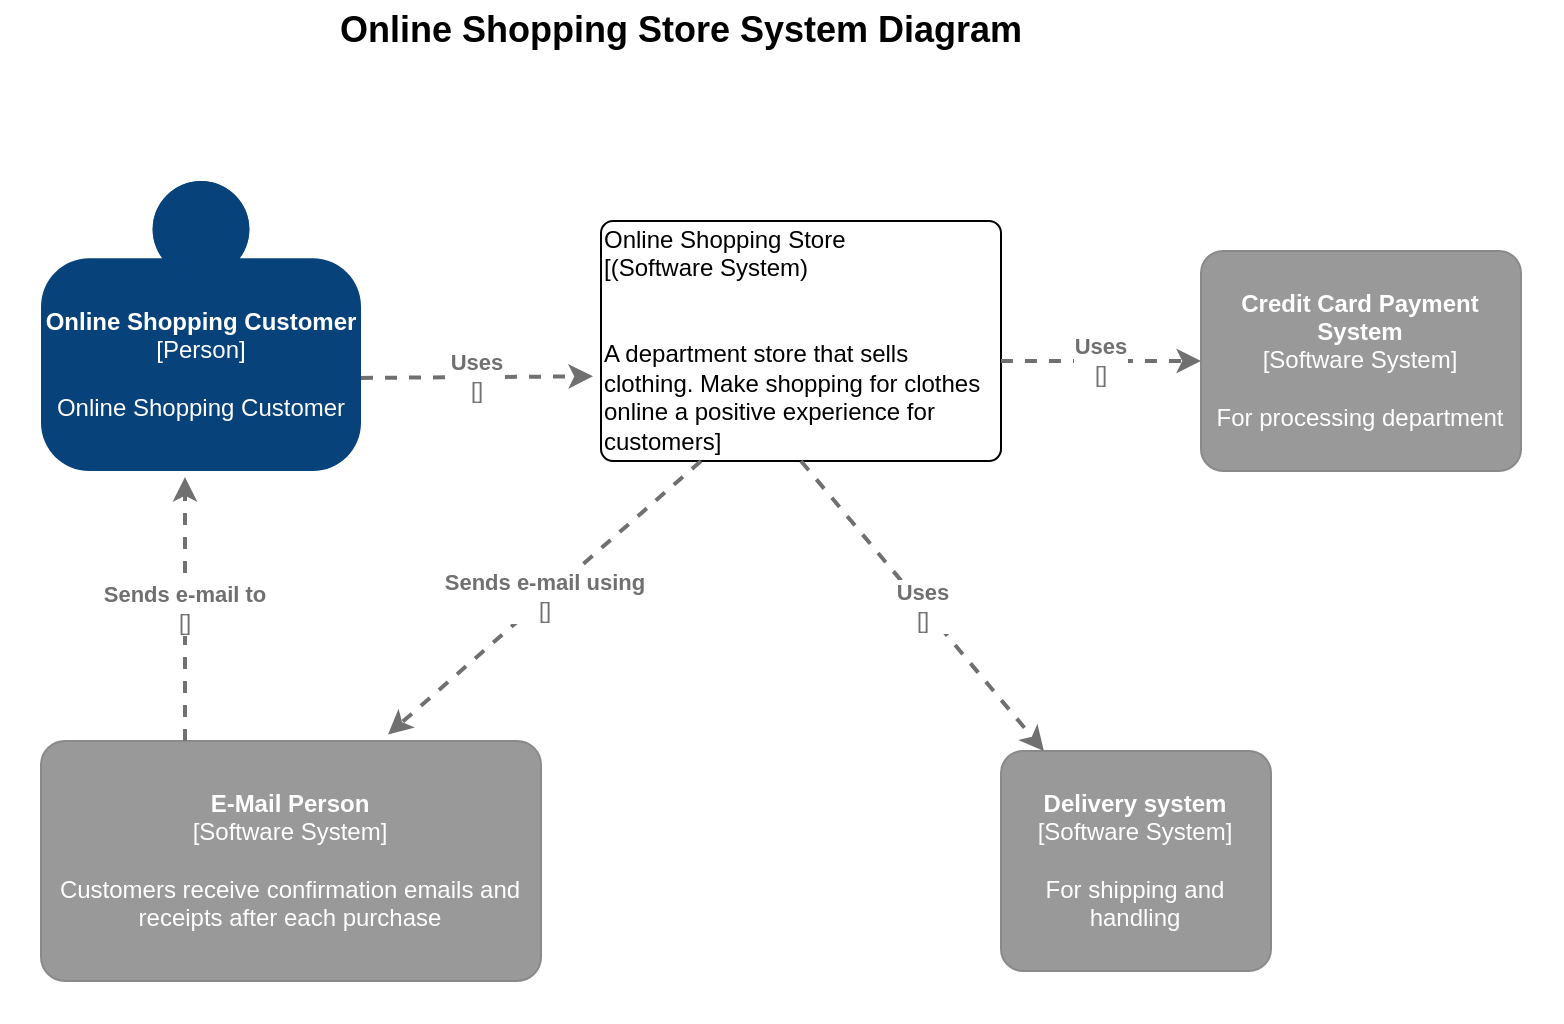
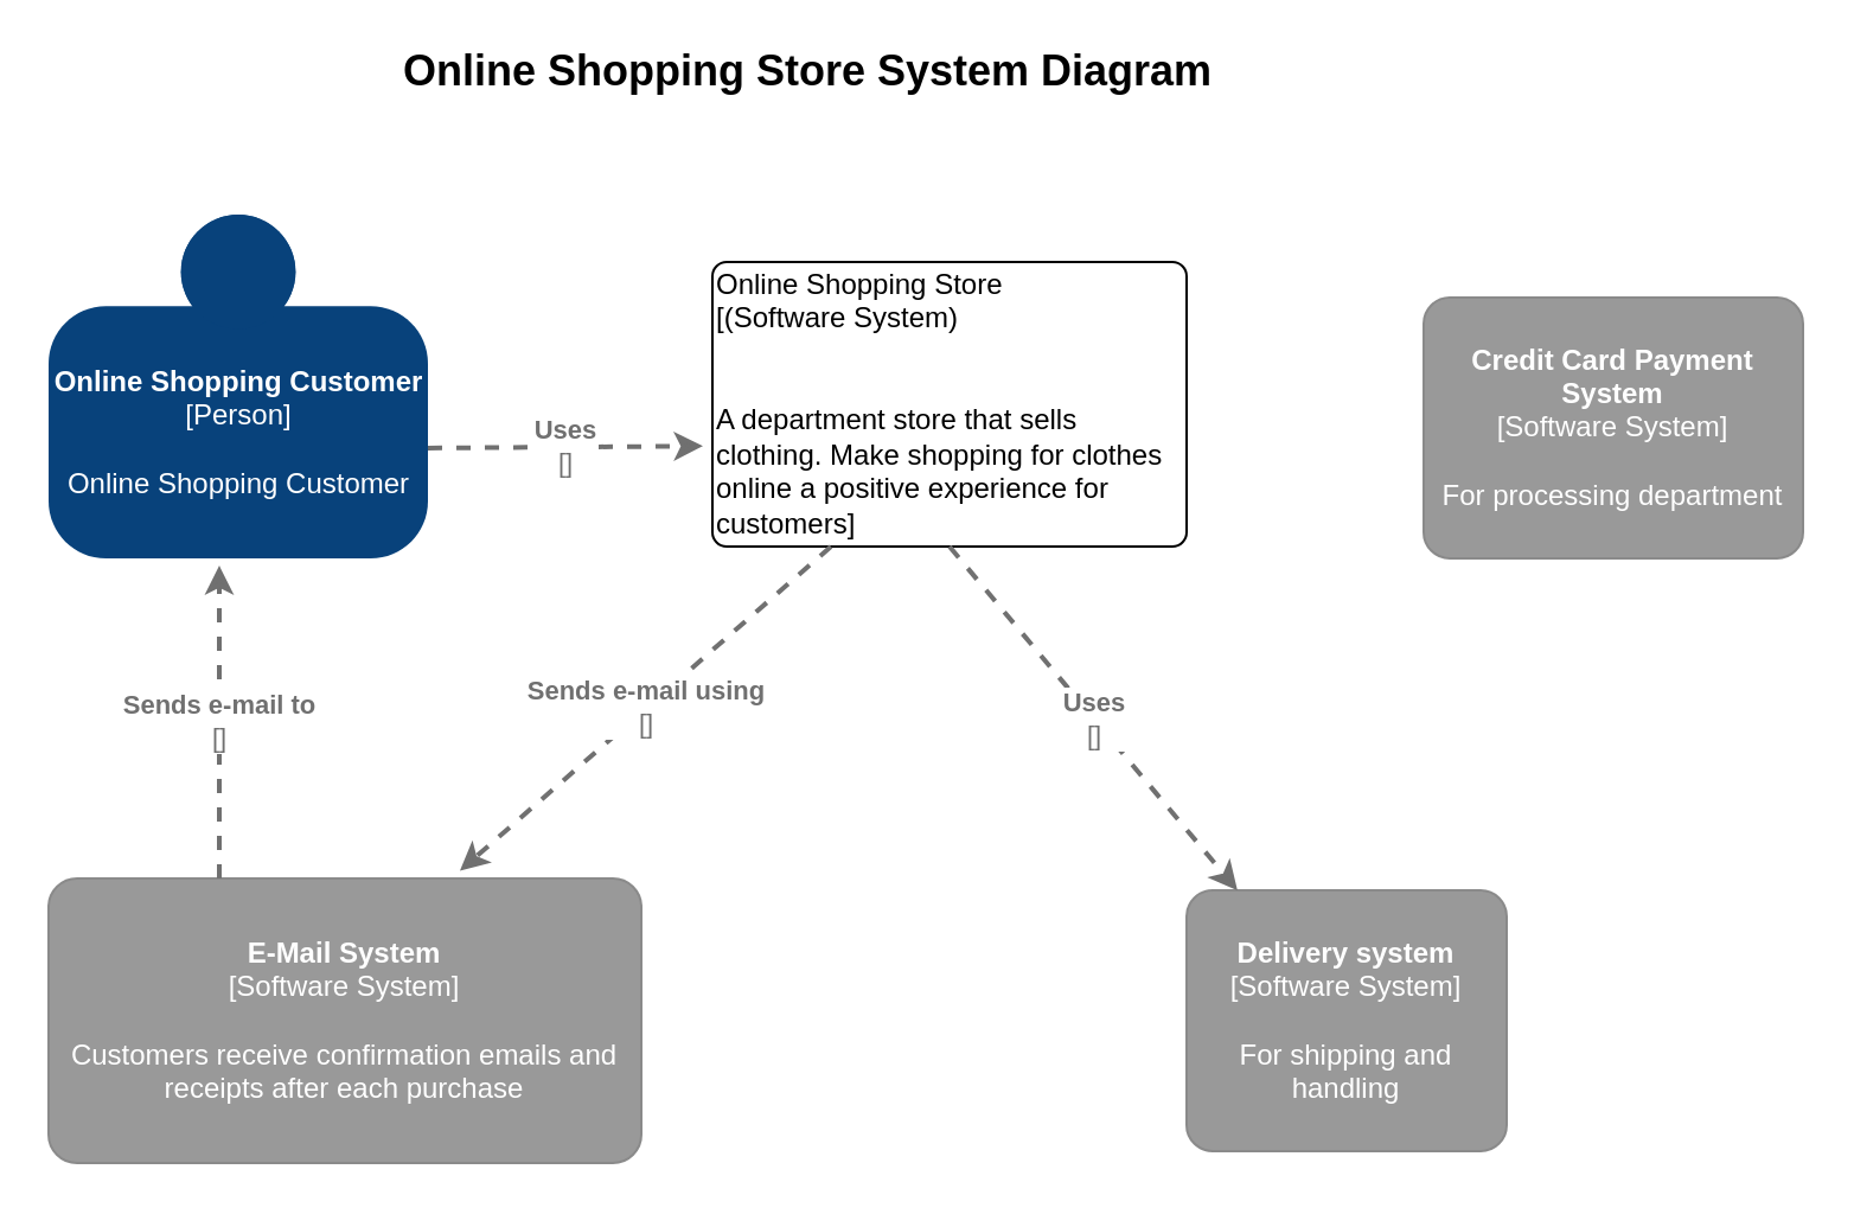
  <mxCell id="0" />
  <mxCell id="1" parent="0" />
  <mxCell id="2" value="&lt;div style=&quot;text-align: left&quot;&gt;Online Shopping Store&lt;/div&gt;&lt;div style=&quot;text-align: left&quot;&gt;[(Software System)&#10;&#10;&#10;A department store that sells clothing. Make shopping for clothes online a positive experience for customers]&lt;/div&gt;" style="rounded=1;whiteSpace=wrap;html=1;labelBackgroundColor=none;fillColor=#ffffff;fontColor=#000000;align=left;arcSize=5;strokeColor=#000000;verticalAlign=bottom;metaEdit=1;metaData={&quot;c4Type&quot;:{&quot;editable&quot;:false}};points=[[0.25,0,0],[0.5,0,0],[0.75,0,0],[1,0.25,0],[1,0.5,0],[1,0.75,0],[0.75,1,0],[0.5,1,0],[0.25,1,0],[0,0.75,0],[0,0.5,0],[0,0.25,0]];" vertex="1" parent="1"><mxGeometry x="300" y="110" width="200" height="120" as="geometry" /></mxCell>
  <mxCell id="3" value="&lt;b&gt;Online Shopping Customer&lt;/b&gt;&lt;div&gt;[Person]&lt;/div&gt;&lt;br&gt;&lt;div&gt;Online Shopping Customer&lt;/div&gt;" style="html=1;dashed=0;whitespace=wrap;fillColor=#08427b;strokeColor=none;fontColor=#ffffff;shape=mxgraph.c4.person;align=center;metaEdit=1;points=[[0.5,0,0],[1,0.5,0],[1,0.75,0],[0.75,1,0],[0.5,1,0],[0.25,1,0],[0,0.75,0],[0,0.5,0]];metaData={&quot;c4Type&quot;:{&quot;editable&quot;:false}};" vertex="1" parent="1"><mxGeometry x="20" y="90" width="160" height="145" as="geometry" /></mxCell>
  <mxCell id="4" value="&lt;b&gt;Credit Card Payment System&lt;/b&gt;&lt;div&gt;[Software System]&lt;/div&gt;&lt;br&gt;&lt;div&gt;For processing department&lt;/div&gt;" style="rounded=1;whiteSpace=wrap;html=1;labelBackgroundColor=none;fillColor=#999999;fontColor=#ffffff;align=center;arcSize=10;strokeColor=#8A8A8A;metaEdit=1;metaData={&quot;c4Type&quot;:{&quot;editable&quot;:false}};points=[[0.25,0,0],[0.5,0,0],[0.75,0,0],[1,0.25,0],[1,0.5,0],[1,0.75,0],[0.75,1,0],[0.5,1,0],[0.25,1,0],[0,0.75,0],[0,0.5,0],[0,0.25,0]];" vertex="1" parent="1"><mxGeometry x="600" y="125" width="160" height="110.0" as="geometry" /></mxCell>
- <mxCell id="5" value="&lt;b&gt;E-Mail Person&lt;/b&gt;&lt;div&gt;[Software System]&lt;/div&gt;&lt;br&gt;&lt;div&gt;Customers receive confirmation emails and receipts after each purchase&#10;&lt;/div&gt;" style="rounded=1;whiteSpace=wrap;html=1;labelBackgroundColor=none;fillColor=#999999;fontColor=#ffffff;align=center;arcSize=10;strokeColor=#8A8A8A;metaEdit=1;metaData={&quot;c4Type&quot;:{&quot;editable&quot;:false}};points=[[0.25,0,0],[0.5,0,0],[0.75,0,0],[1,0.25,0],[1,0.5,0],[1,0.75,0],[0.75,1,0],[0.5,1,0],[0.25,1,0],[0,0.75,0],[0,0.5,0],[0,0.25,0]];" vertex="1" parent="1"><mxGeometry x="20" y="370" width="250" height="120" as="geometry" /></mxCell>
+ <mxCell id="5" value="&lt;b&gt;E-Mail System&lt;/b&gt;&lt;div&gt;[Software System]&lt;/div&gt;&lt;br&gt;&lt;div&gt;Customers receive confirmation emails and receipts after each purchase&#10;&lt;/div&gt;" style="rounded=1;whiteSpace=wrap;html=1;labelBackgroundColor=none;fillColor=#999999;fontColor=#ffffff;align=center;arcSize=10;strokeColor=#8A8A8A;metaEdit=1;metaData={&quot;c4Type&quot;:{&quot;editable&quot;:false}};points=[[0.25,0,0],[0.5,0,0],[0.75,0,0],[1,0.25,0],[1,0.5,0],[1,0.75,0],[0.75,1,0],[0.5,1,0],[0.25,1,0],[0,0.75,0],[0,0.5,0],[0,0.25,0]];" vertex="1" parent="1"><mxGeometry x="20" y="370" width="250" height="120" as="geometry" /></mxCell>
  <mxCell id="6" value="&lt;b&gt;Delivery system&lt;/b&gt;&lt;div&gt;[Software System]&lt;/div&gt;&lt;br&gt;&lt;div&gt;For shipping and handling&lt;/div&gt;" style="rounded=1;whiteSpace=wrap;html=1;labelBackgroundColor=none;fillColor=#999999;fontColor=#ffffff;align=center;arcSize=10;strokeColor=#8A8A8A;metaEdit=1;metaData={&quot;c4Type&quot;:{&quot;editable&quot;:false}};points=[[0.25,0,0],[0.5,0,0],[0.75,0,0],[1,0.25,0],[1,0.5,0],[1,0.75,0],[0.75,1,0],[0.5,1,0],[0.25,1,0],[0,0.75,0],[0,0.5,0],[0,0.25,0]];" vertex="1" parent="1"><mxGeometry x="500" y="375" width="135" height="110.0" as="geometry" /></mxCell>
  <mxCell id="7" value="&lt;div style=&quot;text-align: left&quot;&gt;&lt;div style=&quot;text-align: center&quot;&gt;&lt;b&gt;Sends e-mail using&lt;/b&gt;&lt;/div&gt;&lt;div style=&quot;text-align: center&quot;&gt;[]&lt;/div&gt;&lt;/div&gt;" style="edgeStyle=none;rounded=0;html=1;entryX=0.694;entryY=-0.027;jettySize=auto;orthogonalLoop=1;strokeColor=#707070;strokeWidth=2;fontColor=#707070;jumpStyle=none;dashed=1;metaEdit=1;metaData={&quot;c4Type&quot;:{&quot;editable&quot;:false}};exitX=0.25;exitY=1;exitDx=0;exitDy=0;exitPerimeter=0;entryDx=0;entryDy=0;entryPerimeter=0;" edge="1" parent="1" source="2" target="5"><mxGeometry width="160" relative="1" as="geometry"><mxPoint x="300" y="360" as="sourcePoint" /><mxPoint x="460" y="360" as="targetPoint" /></mxGeometry></mxCell>
  <mxCell id="8" value="&lt;div style=&quot;text-align: left&quot;&gt;&lt;div style=&quot;text-align: center&quot;&gt;&lt;b&gt;Sends e-mail to&lt;/b&gt;&lt;/div&gt;&lt;div style=&quot;text-align: center&quot;&gt;[]&lt;/div&gt;&lt;/div&gt;" style="edgeStyle=none;rounded=0;html=1;entryX=0.45;entryY=1.021;jettySize=auto;orthogonalLoop=1;strokeColor=#707070;strokeWidth=2;fontColor=#707070;jumpStyle=none;dashed=1;metaEdit=1;metaData={&quot;c4Type&quot;:{&quot;editable&quot;:false}};entryDx=0;entryDy=0;entryPerimeter=0;" edge="1" parent="1" target="3"><mxGeometry width="160" relative="1" as="geometry"><mxPoint x="92" y="370" as="sourcePoint" /><mxPoint x="460" y="360" as="targetPoint" /></mxGeometry></mxCell>
  <mxCell id="9" value="&lt;div style=&quot;text-align: left&quot;&gt;&lt;div style=&quot;text-align: center&quot;&gt;&lt;b&gt;Uses&lt;/b&gt;&lt;/div&gt;&lt;div style=&quot;text-align: center&quot;&gt;[]&lt;/div&gt;&lt;/div&gt;" style="edgeStyle=none;rounded=0;html=1;jettySize=auto;orthogonalLoop=1;strokeColor=#707070;strokeWidth=2;fontColor=#707070;jumpStyle=none;dashed=1;metaEdit=1;metaData={&quot;c4Type&quot;:{&quot;editable&quot;:false}};exitX=1;exitY=0.679;exitDx=0;exitDy=0;exitPerimeter=0;entryX=-0.02;entryY=0.647;entryDx=0;entryDy=0;entryPerimeter=0;" edge="1" parent="1" source="3" target="2"><mxGeometry width="160" relative="1" as="geometry"><mxPoint x="300" y="360" as="sourcePoint" /><mxPoint x="460" y="360" as="targetPoint" /></mxGeometry></mxCell>
  <mxCell id="10" value="&lt;div style=&quot;text-align: left&quot;&gt;&lt;div style=&quot;text-align: center&quot;&gt;&lt;b&gt;Uses&lt;/b&gt;&lt;/div&gt;&lt;div style=&quot;text-align: center&quot;&gt;[]&lt;/div&gt;&lt;/div&gt;" style="edgeStyle=none;rounded=0;html=1;jettySize=auto;orthogonalLoop=1;strokeColor=#707070;strokeWidth=2;fontColor=#707070;jumpStyle=none;dashed=1;metaEdit=1;metaData={&quot;c4Type&quot;:{&quot;editable&quot;:false}};exitX=0.5;exitY=1;exitDx=0;exitDy=0;exitPerimeter=0;" edge="1" parent="1" source="2" target="6"><mxGeometry width="160" relative="1" as="geometry"><mxPoint x="550" y="370" as="sourcePoint" /><mxPoint x="460" y="360" as="targetPoint" /></mxGeometry></mxCell>
- <mxCell id="11" value="&lt;div style=&quot;text-align: left&quot;&gt;&lt;div style=&quot;text-align: center&quot;&gt;&lt;b&gt;Uses&lt;/b&gt;&lt;/div&gt;&lt;div style=&quot;text-align: center&quot;&gt;[]&lt;/div&gt;&lt;/div&gt;" style="edgeStyle=none;rounded=0;html=1;entryX=0;entryY=0.5;jettySize=auto;orthogonalLoop=1;strokeColor=#707070;strokeWidth=2;fontColor=#707070;jumpStyle=none;dashed=1;metaEdit=1;metaData={&quot;c4Type&quot;:{&quot;editable&quot;:false}};entryDx=0;entryDy=0;entryPerimeter=0;exitX=1;exitY=0.583;exitDx=0;exitDy=0;exitPerimeter=0;" edge="1" parent="1" source="2" target="4"><mxGeometry width="160" relative="1" as="geometry"><mxPoint x="300" y="360" as="sourcePoint" /><mxPoint x="460" y="360" as="targetPoint" /></mxGeometry></mxCell>
- <mxCell id="12" value="&lt;b&gt;&lt;font style=&quot;font-size: 18px&quot;&gt;Online Shopping Store System Diagram&lt;/font&gt;&lt;/b&gt;" style="text;html=1;resizable=0;autosize=1;align=center;verticalAlign=middle;points=[];fillColor=none;strokeColor=none;rounded=0;" vertex="1" parent="1"><mxGeometry x="160" y="5" width="360" height="20" as="geometry" /></mxCell>
+ <mxCell id="12" value="&lt;b&gt;&lt;font style=&quot;font-size: 18px&quot;&gt;Online Shopping Store System Diagram&lt;/font&gt;&lt;/b&gt;" style="text;html=1;resizable=0;autosize=1;align=center;verticalAlign=middle;points=[];fillColor=none;strokeColor=none;rounded=0;" vertex="1" parent="1"><mxGeometry x="160" y="20" width="360" height="20" as="geometry" /></mxCell>
